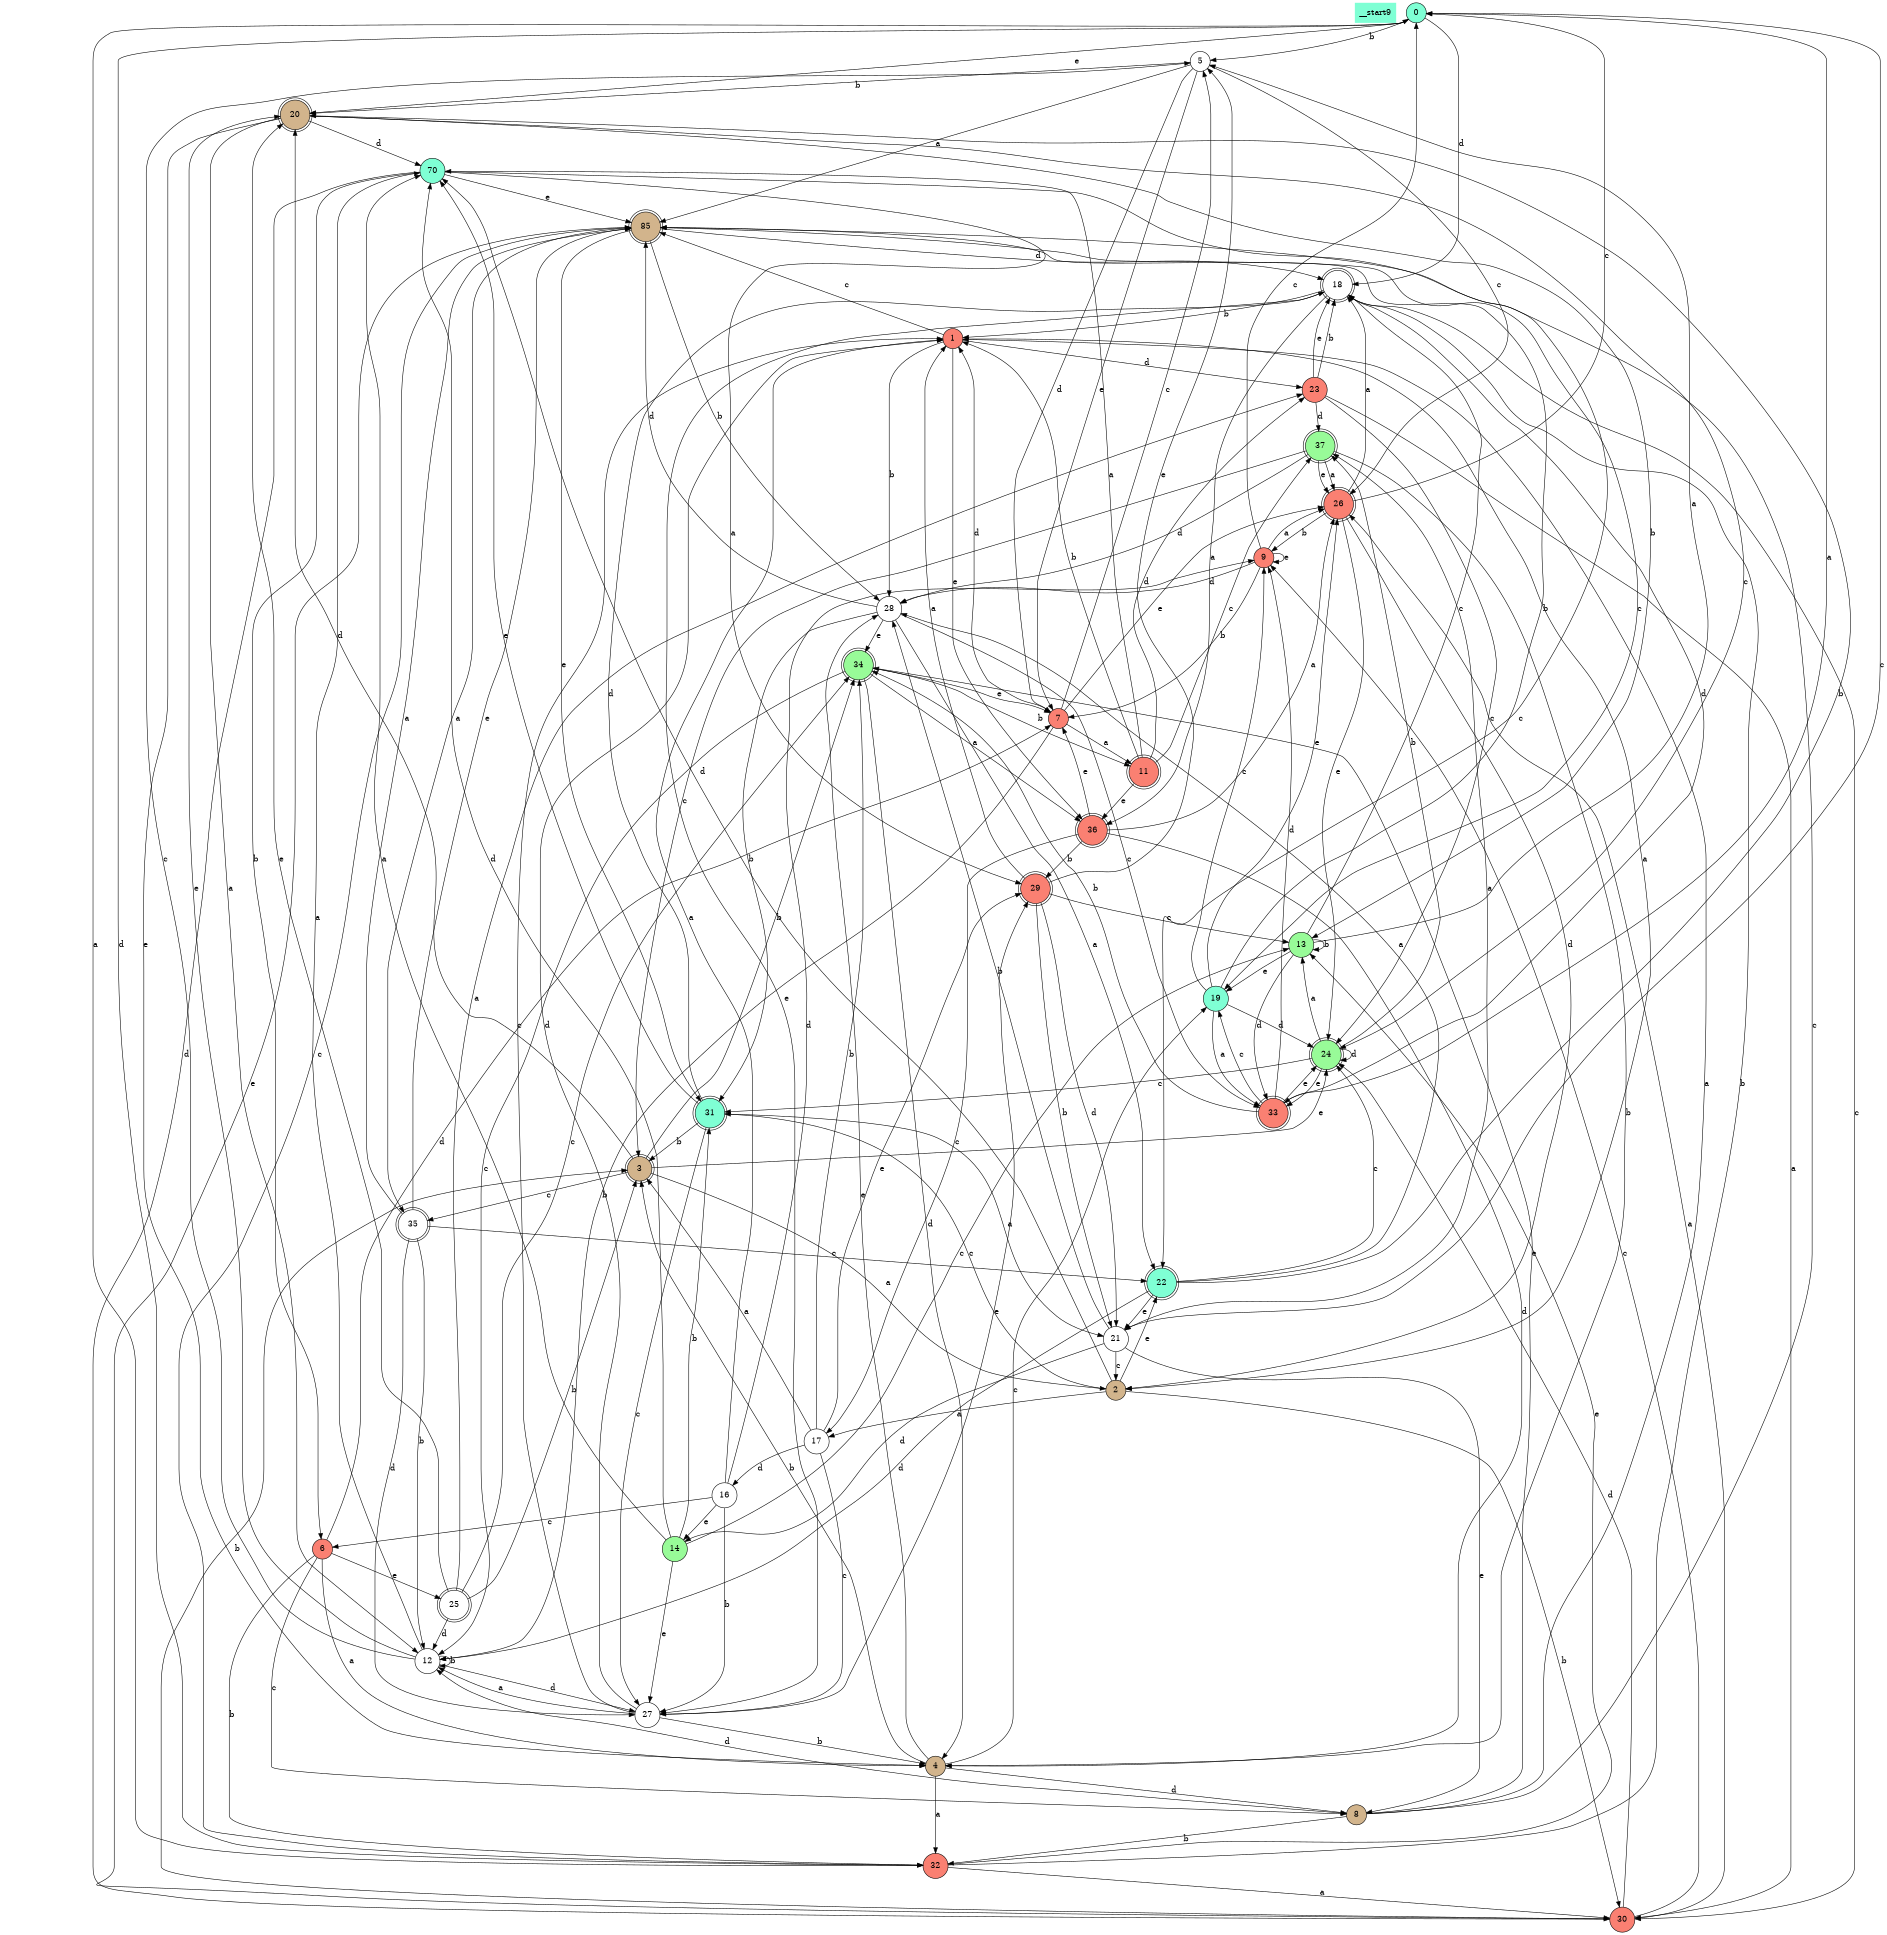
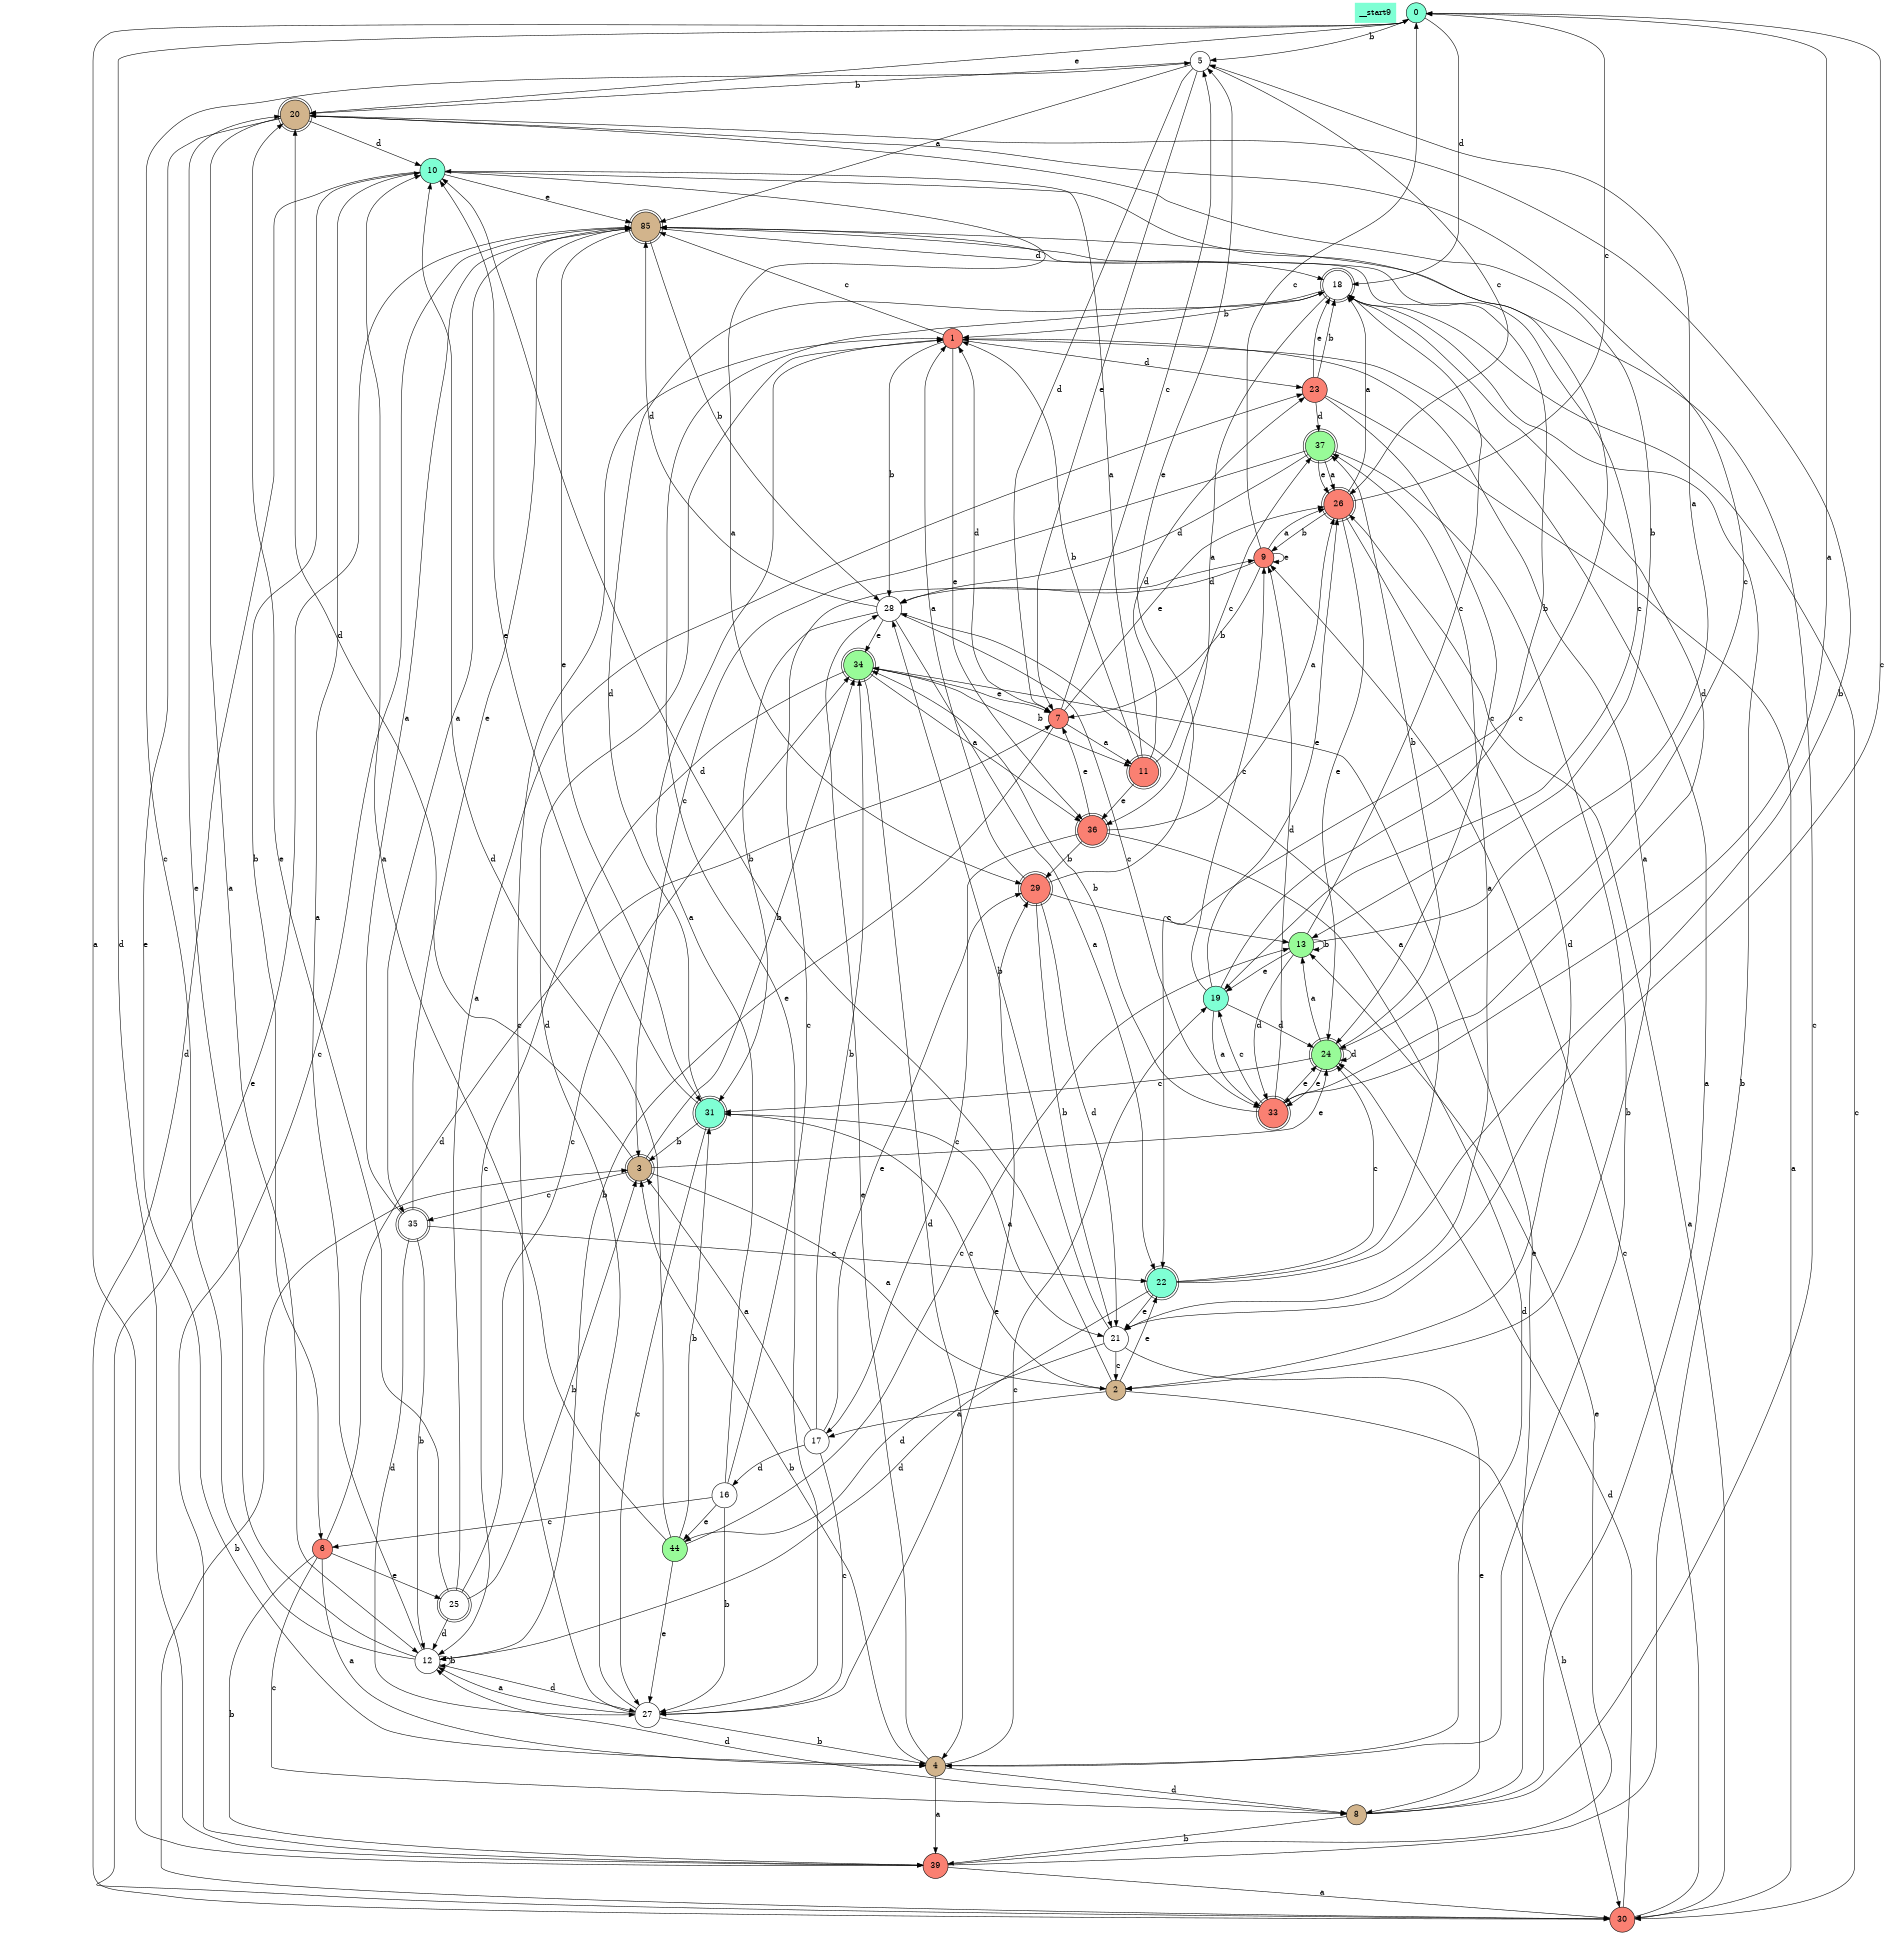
  digraph {
    rankdir=TB
    node [fillcolor=salmon shape=circle style=filled color=black]
    n1 [fillcolor=aquamarine label=__start9 shape=none color=""]
    n2 [fillcolor=aquamarine label=0]
    n3 [fillcolor=white label=5]
    n4 [fillcolor=white label=18 shape=doublecircle style="rounded,filled"]
    n5 [fillcolor=tan label=20 shape=doublecircle style="rounded,filled"]
    n6 [fillcolor=white label=21]
-   n7 [label=32]
+   n7 [label=39]
    n8 [fillcolor=tan label=85 shape=doublecircle style="rounded,filled"]
    n9 [label=7]
    n10 [label=26 shape=doublecircle style="rounded,filled"]
    n11 [label=1]
    n12 [label=36 shape=doublecircle style="rounded,filled"]
    n13 [label=30]
    n14 [fillcolor=white label=27]
    n15 [label=33 shape=doublecircle style="rounded,filled"]
-   n16 [fillcolor=aquamarine label=70]
+   n16 [fillcolor=aquamarine label=10]
    n17 [fillcolor=palegreen label=24 shape=doublecircle style="rounded,filled"]
    n18 [fillcolor=tan label=4]
    n19 [fillcolor=white label=12]
    n20 [fillcolor=palegreen label=13]
    n21 [fillcolor=tan label=2]
    n22 [fillcolor=white label=28]
    n23 [fillcolor=tan label=8]
    n24 [fillcolor=palegreen label=37 shape=doublecircle style="rounded,filled"]
-   n25 [fillcolor=palegreen label=14]
+   n25 [fillcolor=palegreen label=44]
    n26 [label=23]
    n27 [fillcolor=white label=17]
    n28 [fillcolor=aquamarine label=22 shape=doublecircle style="rounded,filled"]
    n29 [fillcolor=aquamarine label=31 shape=doublecircle style="rounded,filled"]
    n30 [fillcolor=white label=35 shape=doublecircle style="rounded,filled"]
    n31 [fillcolor=aquamarine label=19]
    n32 [fillcolor=palegreen label=34 shape=doublecircle style="rounded,filled"]
    n33 [label=29 shape=doublecircle style="rounded,filled"]
    n34 [label=6]
    n35 [fillcolor=tan label=3 shape=doublecircle style="rounded,filled"]
    n36 [fillcolor=white label=16]
    n37 [label=9]
    n38 [label=11 shape=doublecircle style="rounded,filled"]
    n39 [fillcolor=white label=25 shape=doublecircle style="rounded,filled"]
    n2 -> n3 [label=b]
    n2 -> n4 [label=d]
    n2 -> n5 [label=e]
    n2 -> n6 [label=c]
    n2 -> n7 [label=a]
    n3 -> n5 [label=b]
    n3 -> n8 [label=a]
    n3 -> n9 [label=d]
    n3 -> n9 [label=e]
    n3 -> n10 [label=c]
    n4 -> n11 [label=b]
    n4 -> n12 [label=a]
    n4 -> n13 [label=c]
    n4 -> n14 [label=e]
    n4 -> n15 [label=d]
    n5 -> n16 [label=d]
    n5 -> n17 [label=c]
    n5 -> n18 [label=e]
    n5 -> n19 [label=a]
    n5 -> n20 [label=b]
    n6 -> n21 [label=c]
    n6 -> n22 [label=b]
    n6 -> n23 [label=e]
    n6 -> n24 [label=a]
    n6 -> n25 [label=d]
    n7 -> n2 [label=d]
    n7 -> n4 [label=b]
    n7 -> n8 [label=c]
    n7 -> n13 [label=a]
    n7 -> n20 [label=e]
    n8 -> n4 [label=d]
    n8 -> n22 [label=b]
    n8 -> n29 [label=e]
    n8 -> n30 [label=a]
    n8 -> n31 [label=c]
    n9 -> n3 [label=c]
    n9 -> n10 [label=e]
    n9 -> n11 [label=d]
    n9 -> n19 [label=b]
    n9 -> n38 [label=a]
    n10 -> n2 [label=c]
    n10 -> n4 [label=a]
    n10 -> n17 [label=e]
    n10 -> n21 [label=d]
    n10 -> n37 [label=b]
    n11 -> n8 [label=c]
    n11 -> n12 [label=e]
    n11 -> n21 [label=a]
    n11 -> n22 [label=b]
    n11 -> n26 [label=d]
    n12 -> n9 [label=e]
    n12 -> n10 [label=a]
    n12 -> n18 [label=d]
    n12 -> n27 [label=c]
    n12 -> n33 [label=b]
    n13 -> n8 [label=e]
    n13 -> n10 [label=a]
    n13 -> n17 [label=d]
    n13 -> n35 [label=b]
    n13 -> n37 [label=c]
    n14 -> n11 [label=c]
    n14 -> n11 [label=d]
    n14 -> n18 [label=b]
    n14 -> n19 [label=a]
    n14 -> n33 [label=e]
    n15 -> n2 [label=a]
    n15 -> n17 [label=e]
    n15 -> n31 [label=c]
    n15 -> n32 [label=b]
    n15 -> n37 [label=d]
    n16 -> n8 [label=e]
    n16 -> n13 [label=d]
    n16 -> n28 [label=c]
    n16 -> n33 [label=a]
    n16 -> n34 [label=b]
    n17 -> n15 [label=e]
    n17 -> n17 [label=d]
    n17 -> n20 [label=a]
    n17 -> n24 [label=b]
    n17 -> n29 [label=c]
    n18 -> n7 [label=a]
    n18 -> n22 [label=e]
    n18 -> n23 [label=d]
    n18 -> n31 [label=c]
    n18 -> n35 [label=b]
    n19 -> n3 [label=c]
    n19 -> n5 [label=e]
    n19 -> n14 [label=d]
    n19 -> n16 [label=a]
    n19 -> n19 [label=b]
    n20 -> n3 [label=a]
    n20 -> n4 [label=c]
    n20 -> n15 [label=d]
    n20 -> n20 [label=b]
    n20 -> n31 [label=e]
    n21 -> n13 [label=b]
    n21 -> n16 [label=d]
    n21 -> n27 [label=a]
    n21 -> n28 [label=e]
    n21 -> n29 [label=c]
    n22 -> n8 [label=d]
    n22 -> n15 [label=c]
    n22 -> n28 [label=a]
    n22 -> n29 [label=b]
    n22 -> n32 [label=e]
    n23 -> n7 [label=b]
    n23 -> n8 [label=c]
    n23 -> n11 [label=a]
    n23 -> n19 [label=d]
    n23 -> n32 [label=e]
    n24 -> n10 [label=a]
    n24 -> n10 [label=e]
    n24 -> n18 [label=b]
    n24 -> n22 [label=d]
    n24 -> n35 [label=c]
    n25 -> n14 [label=e]
    n25 -> n16 [label=a]
    n25 -> n16 [label=d]
    n25 -> n20 [label=c]
    n25 -> n29 [label=b]
    n26 -> n4 [label=b]
    n26 -> n4 [label=e]
    n26 -> n13 [label=a]
    n26 -> n17 [label=c]
    n26 -> n24 [label=d]
    n27 -> n14 [label=c]
    n27 -> n32 [label=b]
    n27 -> n33 [label=e]
    n27 -> n35 [label=a]
    n27 -> n36 [label=d]
    n28 -> n5 [label=b]
    n28 -> n6 [label=e]
    n28 -> n17 [label=c]
    n28 -> n19 [label=d]
    n28 -> n22 [label=a]
    n29 -> n4 [label=d]
    n29 -> n6 [label=a]
    n29 -> n14 [label=c]
    n29 -> n16 [label=e]
    n29 -> n35 [label=b]
    n30 -> n8 [label=a]
    n30 -> n8 [label=e]
    n30 -> n14 [label=d]
    n30 -> n19 [label=b]
    n30 -> n28 [label=c]
    n31 -> n8 [label=b]
    n31 -> n10 [label=e]
    n31 -> n15 [label=a]
    n31 -> n17 [label=d]
    n31 -> n37 [label=c]
    n32 -> n9 [label=e]
    n32 -> n12 [label=a]
    n32 -> n18 [label=d]
    n32 -> n19 [label=c]
    n32 -> n38 [label=b]
    n33 -> n3 [label=e]
    n33 -> n6 [label=b]
    n33 -> n6 [label=d]
    n33 -> n11 [label=a]
    n33 -> n20 [label=c]
    n34 -> n7 [label=b]
    n34 -> n9 [label=d]
    n34 -> n18 [label=a]
    n34 -> n23 [label=c]
    n34 -> n39 [label=e]
    n35 -> n5 [label=d]
    n35 -> n17 [label=e]
    n35 -> n21 [label=a]
    n35 -> n30 [label=c]
    n35 -> n32 [label=b]
    n36 -> n11 [label=a]
    n36 -> n14 [label=b]
    n36 -> n25 [label=e]
    n36 -> n34 [label=c]
-   n36 -> n37 [label=d]
+   n36 -> n37 [label=c]
    n37 -> n2 [label=c]
    n37 -> n9 [label=b]
    n37 -> n10 [label=a]
    n37 -> n22 [label=d]
    n37 -> n37 [label=e]
    n38 -> n11 [label=b]
    n38 -> n12 [label=e]
    n38 -> n16 [label=a]
    n38 -> n24 [label=c]
    n38 -> n26 [label=d]
    n39 -> n5 [label=e]
    n39 -> n19 [label=d]
    n39 -> n26 [label=a]
    n39 -> n32 [label=c]
    n39 -> n35 [label=b]
  }
